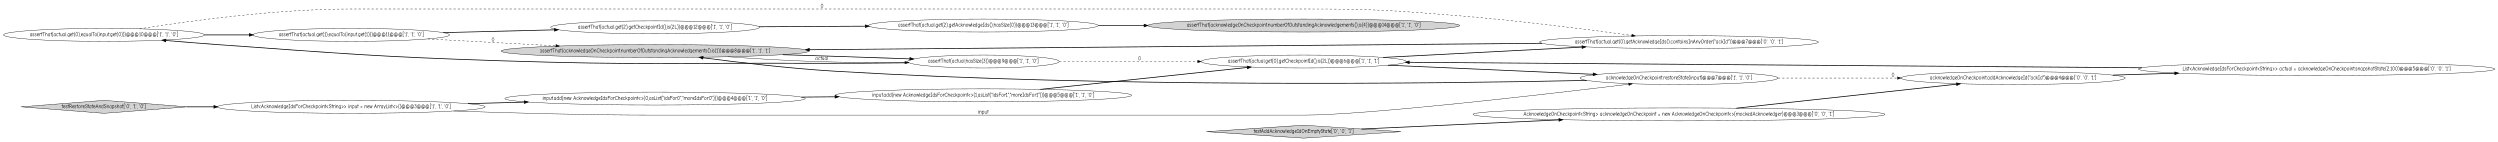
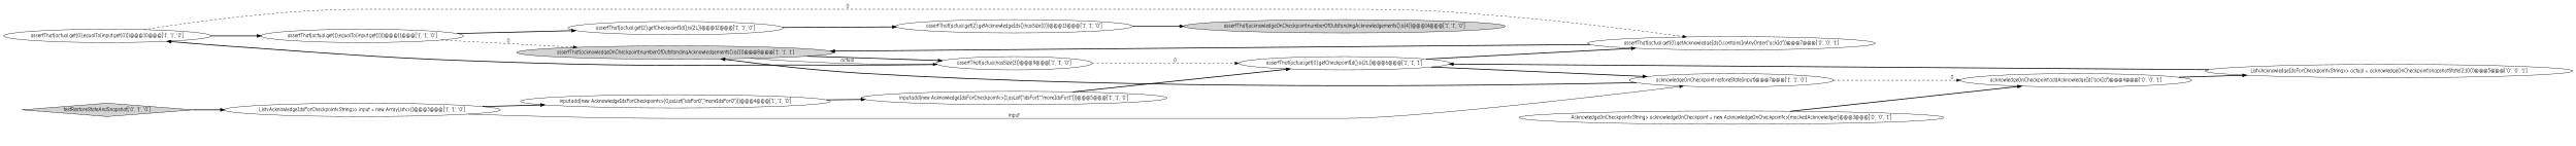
  digraph {
    fontname="Comic Neue"
    rankdir=LR
    node [fillcolor=white fontname="Comic Neue" shape=ellipse style=filled]
    edge [fontname="Comic Neue" style=bold]
    n1 [label="assertThat(actual.get(0),equalTo(input.get(0)))@@@10@@@['1', '1', '0']"]
    n2 [label="assertThat(actual.get(1),equalTo(input.get(1)))@@@11@@@['1', '1', '0']"]
    n3 [label="assertThat(actual.get(0).getAcknowledgeIds(),containsInAnyOrder(\"ackId\"))@@@7@@@['0', '0', '1']"]
    n4 [fillcolor=lightgray label="assertThat(acknowledgeOnCheckpoint.numberOfOutstandingAcknowledgements(),is(1))@@@8@@@['1', '1', '1']"]
    n5 [label="assertThat(actual.get(2).getCheckpointId(),is(2L))@@@12@@@['1', '1', '0']"]
    n6 [label="acknowledgeOnCheckpoint.restoreState(input)@@@7@@@['1', '1', '0']"]
    n7 [label="acknowledgeOnCheckpoint.addAcknowledgeId(\"ackId\")@@@4@@@['0', '0', '1']"]
    n8 [label="List<AcknowledgeIdsForCheckpoint<String>> actual = acknowledgeOnCheckpoint.snapshotState(2,100)@@@5@@@['0', '0', '1']"]
    n9 [label="assertThat(actual,hasSize(3))@@@9@@@['1', '1', '0']"]
    n10 [label="assertThat(actual.get(2).getAcknowledgeIds(),hasSize(0))@@@13@@@['1', '1', '0']"]
    n11 [fillcolor=lightgray label="assertThat(acknowledgeOnCheckpoint.numberOfOutstandingAcknowledgements(),is(4))@@@14@@@['1', '1', '0']"]
    n12 [label="input.add(new AcknowledgeIdsForCheckpoint<>(0,asList(\"idsFor0\",\"moreIdsFor0\")))@@@4@@@['1', '1', '0']"]
    n13 [label="input.add(new AcknowledgeIdsForCheckpoint<>(1,asList(\"idsFor1\",\"moreIdsFor1\")))@@@5@@@['1', '1', '0']"]
    n14 [label="assertThat(actual.get(0).getCheckpointId(),is(2L))@@@6@@@['1', '1', '1']"]
    n15 [label="List<AcknowledgeIdsForCheckpoint<String>> input = new ArrayList<>()@@@3@@@['1', '1', '0']"]
    n16 [label="AcknowledgeOnCheckpoint<String> acknowledgeOnCheckpoint = new AcknowledgeOnCheckpoint<>(mockedAcknowledger)@@@3@@@['0', '0', '1']"]
-   n17 [fillcolor=lightgray label="testAddAcknowledgeIdOnEmptyState['0', '0', '1']" shape=diamond]
    n18 [fillcolor=lightgray label="testRestoreStateAndSnapshot['0', '1', '0']" shape=diamond]
    n1 -> n2
    n1 -> n3 [label=0 style=dashed]
    n2 -> n4 [label=0 style=dashed]
    n2 -> n5
    n3 -> n4
    n4 -> n9 [label=actual style=solid]
    n4 -> n9
    n5 -> n10
    n6 -> n4
    n6 -> n7 [label=0 style=dashed]
    n7 -> n8
    n8 -> n14
    n9 -> n1
    n9 -> n14 [label=0 style=dashed]
    n10 -> n11
    n12 -> n13
    n13 -> n14
    n14 -> n3
    n14 -> n6
    n15 -> n6 [label=input style=solid]
    n15 -> n12
    n16 -> n7
-   n17 -> n16
    n18 -> n15
  }
